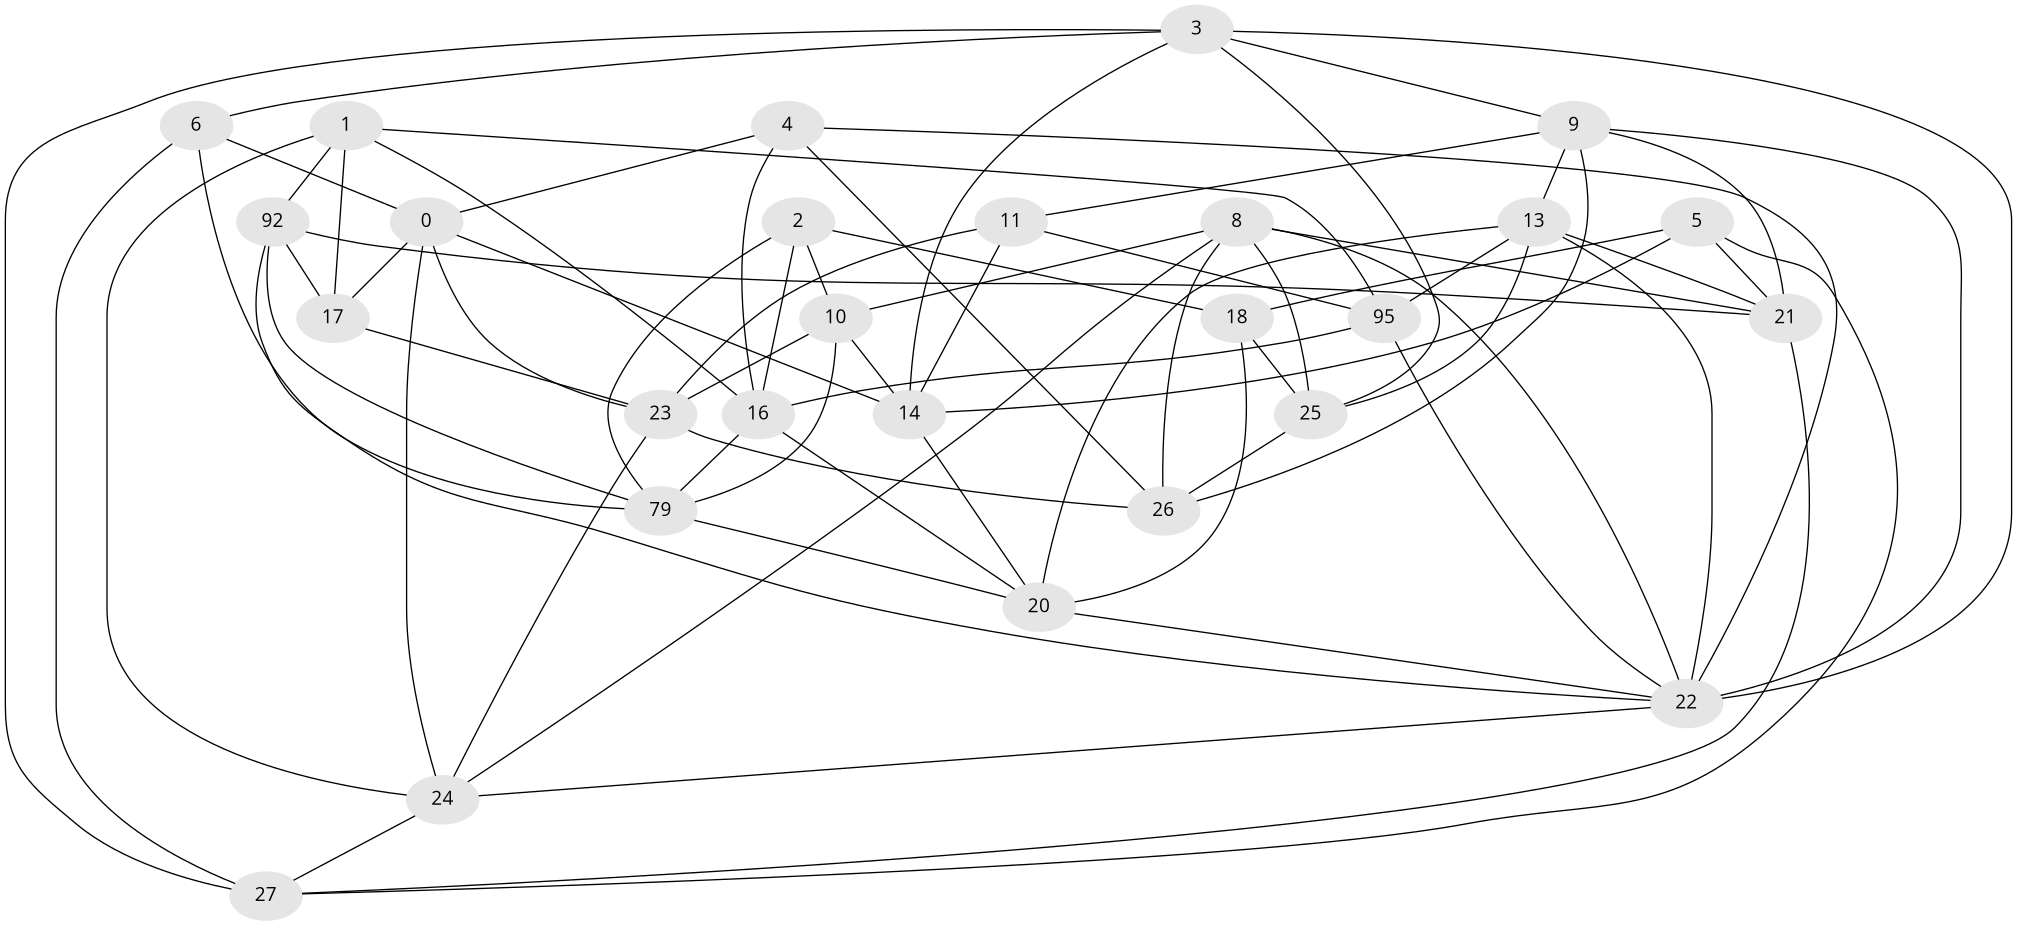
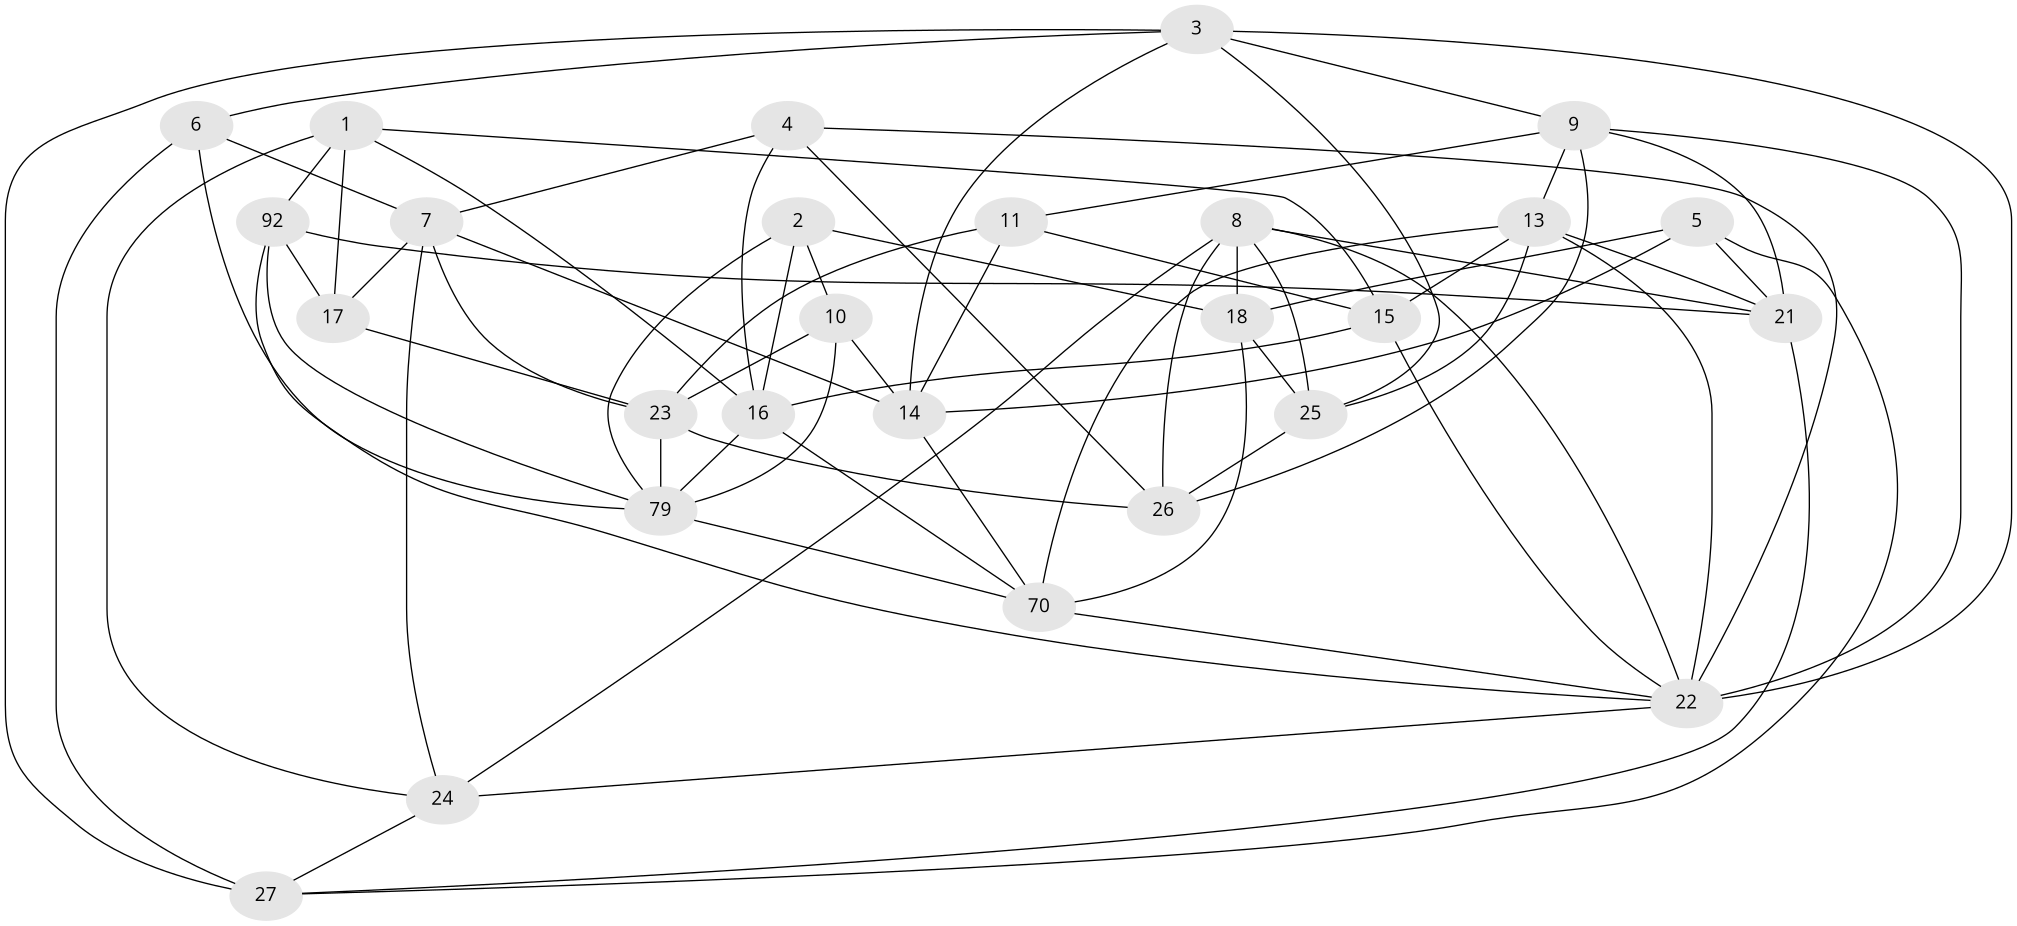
  graph {
    fontname="Open Sans"
    node [color=gray90 fontname="Open Sans" style=filled]
    edge [fontname="Open Sans" weight=1.0]
    n1 [label=92]
    1
-   15 [label=95]
+   15
    16
    17
    24
    n7 [label=79]
    22
    21
-   20
+   20 [label=70]
    23
    27
    2
    18
    10
    25
    26
    3
    6
    9
    14
-   7 [label=0]
+   7
    13
    11
    4
    5
    8
    n1 -- 17 [weight=2.0]
    n1 -- n7
    n1 -- 22
    n1 -- 21
    1 -- n1
    1 -- 15
    1 -- 16
    1 -- 17 [weight=2.0]
    1 -- 24
    15 -- 16
    15 -- 22
    16 -- n7
    16 -- 20
    17 -- 23
    24 -- 27
    n7 -- 20
    22 -- 24
    21 -- 27
    20 -- 22
-   23 -- 24
+   23 -- n7
    23 -- 26
    2 -- 16
    2 -- n7
    2 -- 18
    2 -- 10
    18 -- 20
    18 -- 25
    10 -- n7
    10 -- 23
    10 -- 14
    25 -- 26 [weight=2.0]
    3 -- 22 [weight=2.0]
    3 -- 27 [weight=2.0]
    3 -- 25
    3 -- 6
    3 -- 9
    3 -- 14
    6 -- n7
    6 -- 27
    6 -- 7
    9 -- 22
    9 -- 21
    9 -- 26
    9 -- 13
    9 -- 11
    14 -- 20
    7 -- 17
    7 -- 24
    7 -- 23
    7 -- 14
    13 -- 15
    13 -- 22
    13 -- 21
    13 -- 20
    13 -- 25
    11 -- 15
    11 -- 23 [weight=2.0]
    11 -- 14
    4 -- 16
    4 -- 22
    4 -- 26
    4 -- 7
    5 -- 21
    5 -- 27
    5 -- 18
    5 -- 14
    8 -- 24
    8 -- 22
    8 -- 21
-   8 -- 10
+   8 -- 18
    8 -- 25
    8 -- 26
  }
